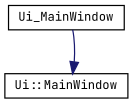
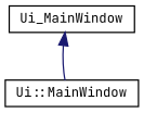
  digraph {
    rankdir=TB
    fontname="JetBrains Mono"
    node [color=black fillcolor=white fontname="JetBrains Mono" fontsize=10 shape=record style=filled]
    n1 [height=0.2 label=Ui_MainWindow width=0.4]
    n2 [height=0.2 label="Ui::MainWindow" width=0.4]
-   n2 -> n1 [color=midnightblue dir=back fontname="JetBrains Mono" fontsize=10 labelfontname=Helvetica labelfontsize=10 style=solid]
+   n1 -> n2 [color=midnightblue dir=back fontname="JetBrains Mono" fontsize=10 labelfontname=Helvetica labelfontsize=10 style=solid]
  }
